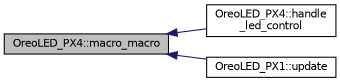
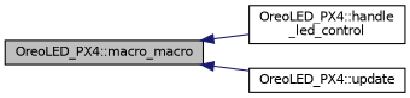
  digraph {
    rankdir=LR
    node [color=black fillcolor=white fontname=Helvetica fontsize=10 shape=record style=filled]
    edge [color=midnightblue dir=back fontname=Helvetica fontsize=10 labelfontname=Helvetica labelfontsize=10 style=solid]
    n1 [fillcolor=grey75 fontcolor=black height=0.2 label="OreoLED_PX4::macro_macro" width=0.4]
    n2 [height=0.2 label="OreoLED_PX4::handle\l_led_control" width=0.4]
-   n3 [height=0.2 label="OreoLED_PX1::update" width=0.4]
+   n3 [height=0.2 label="OreoLED_PX4::update" width=0.4]
    n1 -> n2
    n1 -> n3
  }
